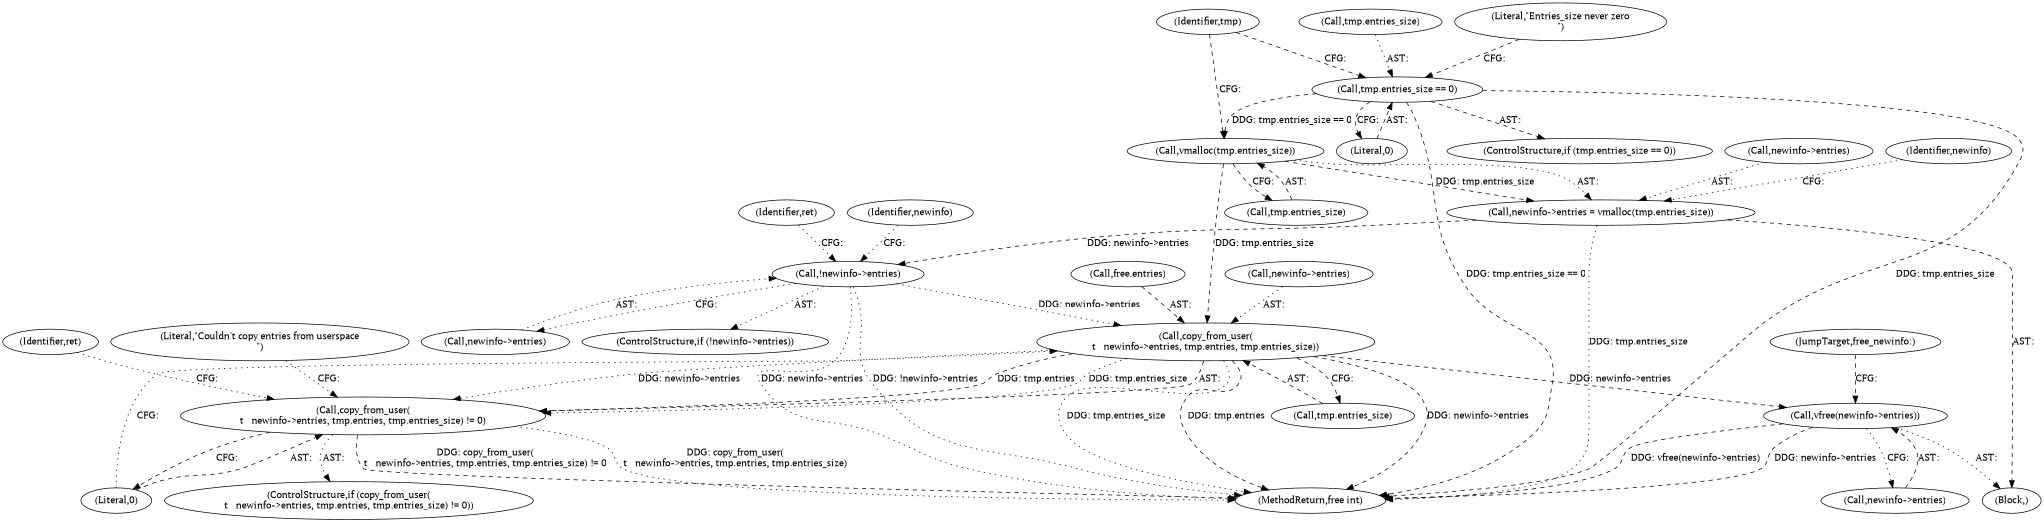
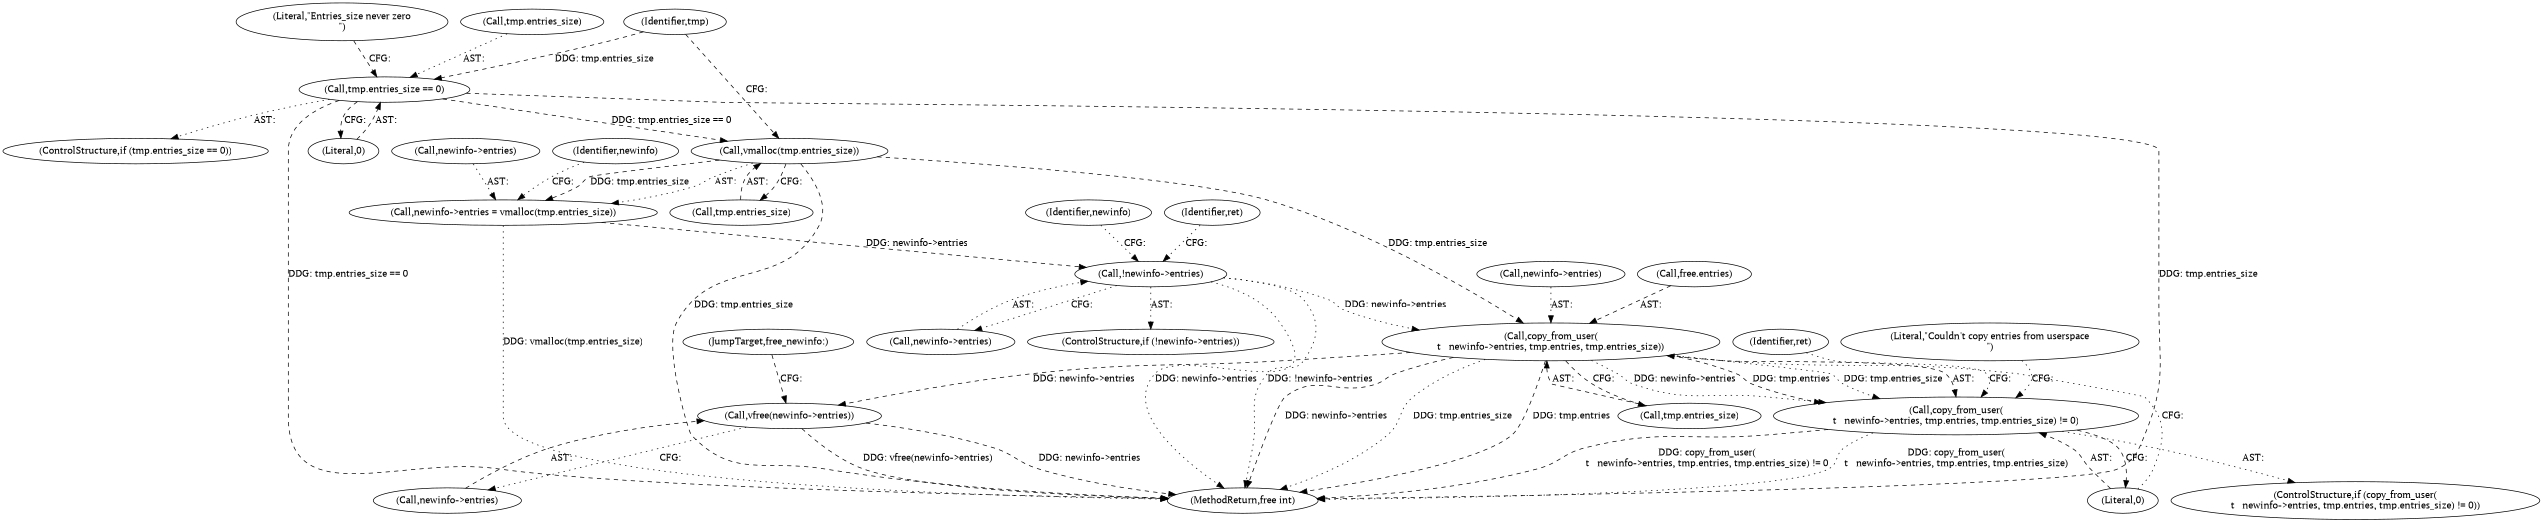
  digraph {
    fontname="PT Serif"
    node [fontname="PT Serif"]
    edge [fontname="PT Serif" style=dashed]
    n1 [label="(Call,copy_from_user(\n\t   newinfo->entries, tmp.entries, tmp.entries_size))"]
    n2 [label="(Call,copy_from_user(\n\t   newinfo->entries, tmp.entries, tmp.entries_size) != 0)"]
    n3 [label="(Call,vfree(newinfo->entries))"]
    n4 [label="(MethodReturn,free int)"]
    n5 [label="(Call,tmp.entries_size)"]
    n6 [label="(Literal,0)"]
    n7 [label="(ControlStructure,if (copy_from_user(\n\t   newinfo->entries, tmp.entries, tmp.entries_size) != 0))"]
-   n8 [label="(Block,)"]
    n9 [label="(Call,newinfo->entries)"]
    n10 [label="(Call,!newinfo->entries)"]
    n11 [label="(Call,newinfo->entries)"]
    n12 [label="(ControlStructure,if (!newinfo->entries))"]
    n13 [label="(Call,newinfo->entries = vmalloc(tmp.entries_size))"]
    n14 [label="(Call,vmalloc(tmp.entries_size))"]
    n15 [label="(Call,tmp.entries_size)"]
    n16 [label="(Call,tmp.entries_size == 0)"]
    n17 [label="(Literal,0)"]
    n18 [label="(ControlStructure,if (tmp.entries_size == 0))"]
    n19 [label="(Call,newinfo->entries)"]
    n20 [label="(Identifier,ret)"]
    n21 [label="(Call,newinfo->entries)"]
    n22 [label="(Identifier,newinfo)"]
    n23 [label="(JumpTarget,free_newinfo:)"]
    n24 [label="(Literal,\"Entries_size never zero\n\")"]
    n25 [label="(Identifier,tmp)"]
    n26 [label="(Identifier,ret)"]
    n27 [label="(Call,tmp.entries_size)"]
    n28 [label="(Call,free.entries)"]
    n29 [label="(Literal,\"Couldn't copy entries from userspace\n\")"]
    n30 [label="(Identifier,newinfo)"]
    n1 -> n2 [label="AST: "]
    n1 -> n2 [label="DDG: newinfo->entries" style=dotted]
    n1 -> n2 [label="DDG: tmp.entries"]
    n1 -> n2 [label="DDG: tmp.entries_size" style=dotted]
    n1 -> n3 [label="DDG: newinfo->entries"]
    n1 -> n4 [label="DDG: newinfo->entries"]
    n1 -> n4 [label="DDG: tmp.entries_size" style=dotted]
    n1 -> n4 [label="DDG: tmp.entries"]
    n1 -> n5 [label="CFG: "]
    n2 -> n4 [label="DDG: copy_from_user(\n\t   newinfo->entries, tmp.entries, tmp.entries_size) != 0"]
    n2 -> n4 [label="DDG: copy_from_user(\n\t   newinfo->entries, tmp.entries, tmp.entries_size)" style=dotted]
    n2 -> n6 [label="CFG: "]
    n2 -> n7 [label="AST: " style=dotted]
    n3 -> n4 [label="DDG: vfree(newinfo->entries)"]
    n3 -> n4 [label="DDG: newinfo->entries"]
-   n3 -> n8 [label="AST: " style=dotted]
    n3 -> n9 [label="CFG: " style=dotted]
    n5 -> n1 [label="AST: "]
    n6 -> n1 [label="CFG: " style=dotted]
    n6 -> n2 [label="AST: "]
    n9 -> n3 [label="AST: "]
    n10 -> n1 [label="DDG: newinfo->entries" style=dotted]
    n10 -> n4 [label="DDG: !newinfo->entries" style=dotted]
    n10 -> n4 [label="DDG: newinfo->entries" style=dotted]
    n10 -> n11 [label="CFG: " style=dotted]
    n10 -> n12 [label="AST: " style=dotted]
    n11 -> n10 [label="AST: " style=dotted]
-   n13 -> n4 [label="DDG: tmp.entries_size" style=dotted]
-   n13 -> n8 [label="AST: "]
+   n13 -> n4 [label="DDG: vmalloc(tmp.entries_size)" style=dotted]
    n13 -> n10 [label="DDG: newinfo->entries"]
    n14 -> n1 [label="DDG: tmp.entries_size"]
+   n14 -> n4 [label="DDG: tmp.entries_size"]
    n14 -> n13 [label="AST: " style=dotted]
    n14 -> n13 [label="DDG: tmp.entries_size"]
    n14 -> n15 [label="CFG: "]
    n15 -> n14 [label="AST: "]
    n16 -> n4 [label="DDG: tmp.entries_size"]
    n16 -> n4 [label="DDG: tmp.entries_size == 0"]
    n16 -> n14 [label="DDG: tmp.entries_size == 0"]
    n16 -> n17 [label="CFG: "]
-   n16 -> n18 [label="AST: "]
+   n16 -> n18 [label="AST: " style=dotted]
    n17 -> n16 [label="AST: "]
    n19 -> n1 [label="AST: " style=dotted]
    n20 -> n10 [label="CFG: " style=dotted]
    n21 -> n13 [label="AST: " style=dotted]
    n22 -> n13 [label="CFG: " style=dotted]
    n23 -> n3 [label="CFG: "]
    n24 -> n16 [label="CFG: "]
    n25 -> n14 [label="CFG: "]
-   n25 -> n16 [label="CFG: "]
+   n25 -> n16 [label="DDG: tmp.entries_size"]
    n26 -> n2 [label="CFG: " style=dotted]
    n27 -> n16 [label="AST: " style=dotted]
    n28 -> n1 [label="AST: "]
    n29 -> n2 [label="CFG: " style=dotted]
    n30 -> n10 [label="CFG: " style=dotted]
  }
